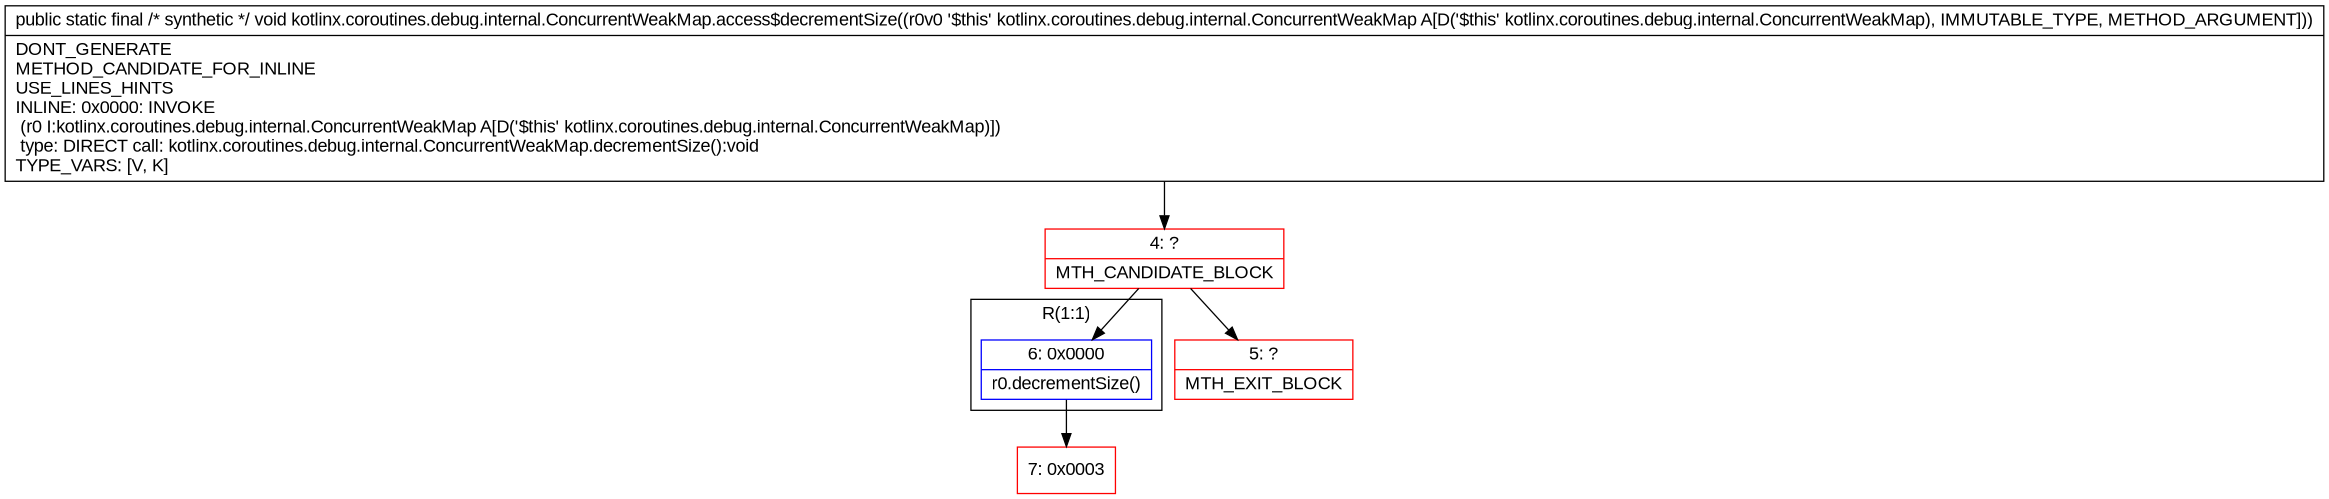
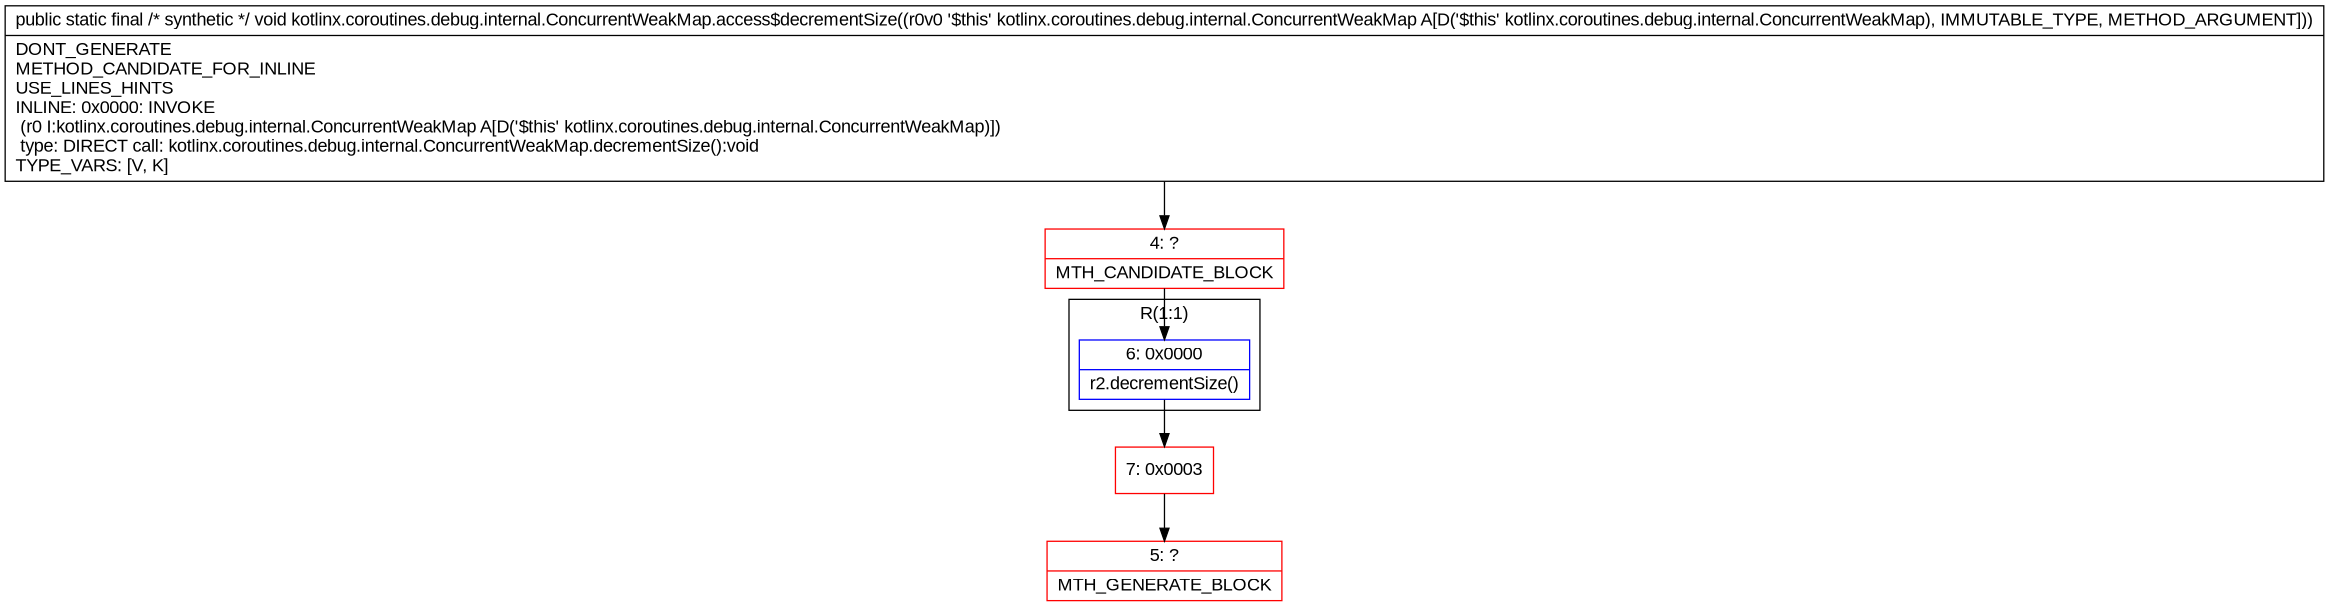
  digraph {
    fontname="Liberation Sans"
    node [color=red fontname="Liberation Sans" shape=record]
    edge [fontname="Liberation Sans"]
-   n1 [color=blue label="{6\:\ 0x0000|r0.decrementSize()\l}"]
+   n1 [color=blue label="{6\:\ 0x0000|r2.decrementSize()\l}"]
    n2 [label="{7\:\ 0x0003}"]
-   n3 [label="{5\:\ ?|MTH_EXIT_BLOCK\l}"]
+   n3 [label="{5\:\ ?|MTH_GENERATE_BLOCK\l}"]
    n4 [label="{4\:\ ?|MTH_CANDIDATE_BLOCK\l}"]
    n5 [label="{public static final \/* synthetic *\/ void kotlinx.coroutines.debug.internal.ConcurrentWeakMap.access$decrementSize((r0v0 '$this' kotlinx.coroutines.debug.internal.ConcurrentWeakMap A[D('$this' kotlinx.coroutines.debug.internal.ConcurrentWeakMap), IMMUTABLE_TYPE, METHOD_ARGUMENT]))  | DONT_GENERATE\lMETHOD_CANDIDATE_FOR_INLINE\lUSE_LINES_HINTS\lINLINE: 0x0000: INVOKE  \l  (r0 I:kotlinx.coroutines.debug.internal.ConcurrentWeakMap A[D('$this' kotlinx.coroutines.debug.internal.ConcurrentWeakMap)])\l type: DIRECT call: kotlinx.coroutines.debug.internal.ConcurrentWeakMap.decrementSize():void\lTYPE_VARS: [V, K]\l}" color=""]
    subgraph cluster_1 {
      label="R(1:1)"
      n1
    }
    n1 -> n2
-   n4 -> n3
+   n2 -> n3
    n4 -> n1
    n5 -> n4
  }
